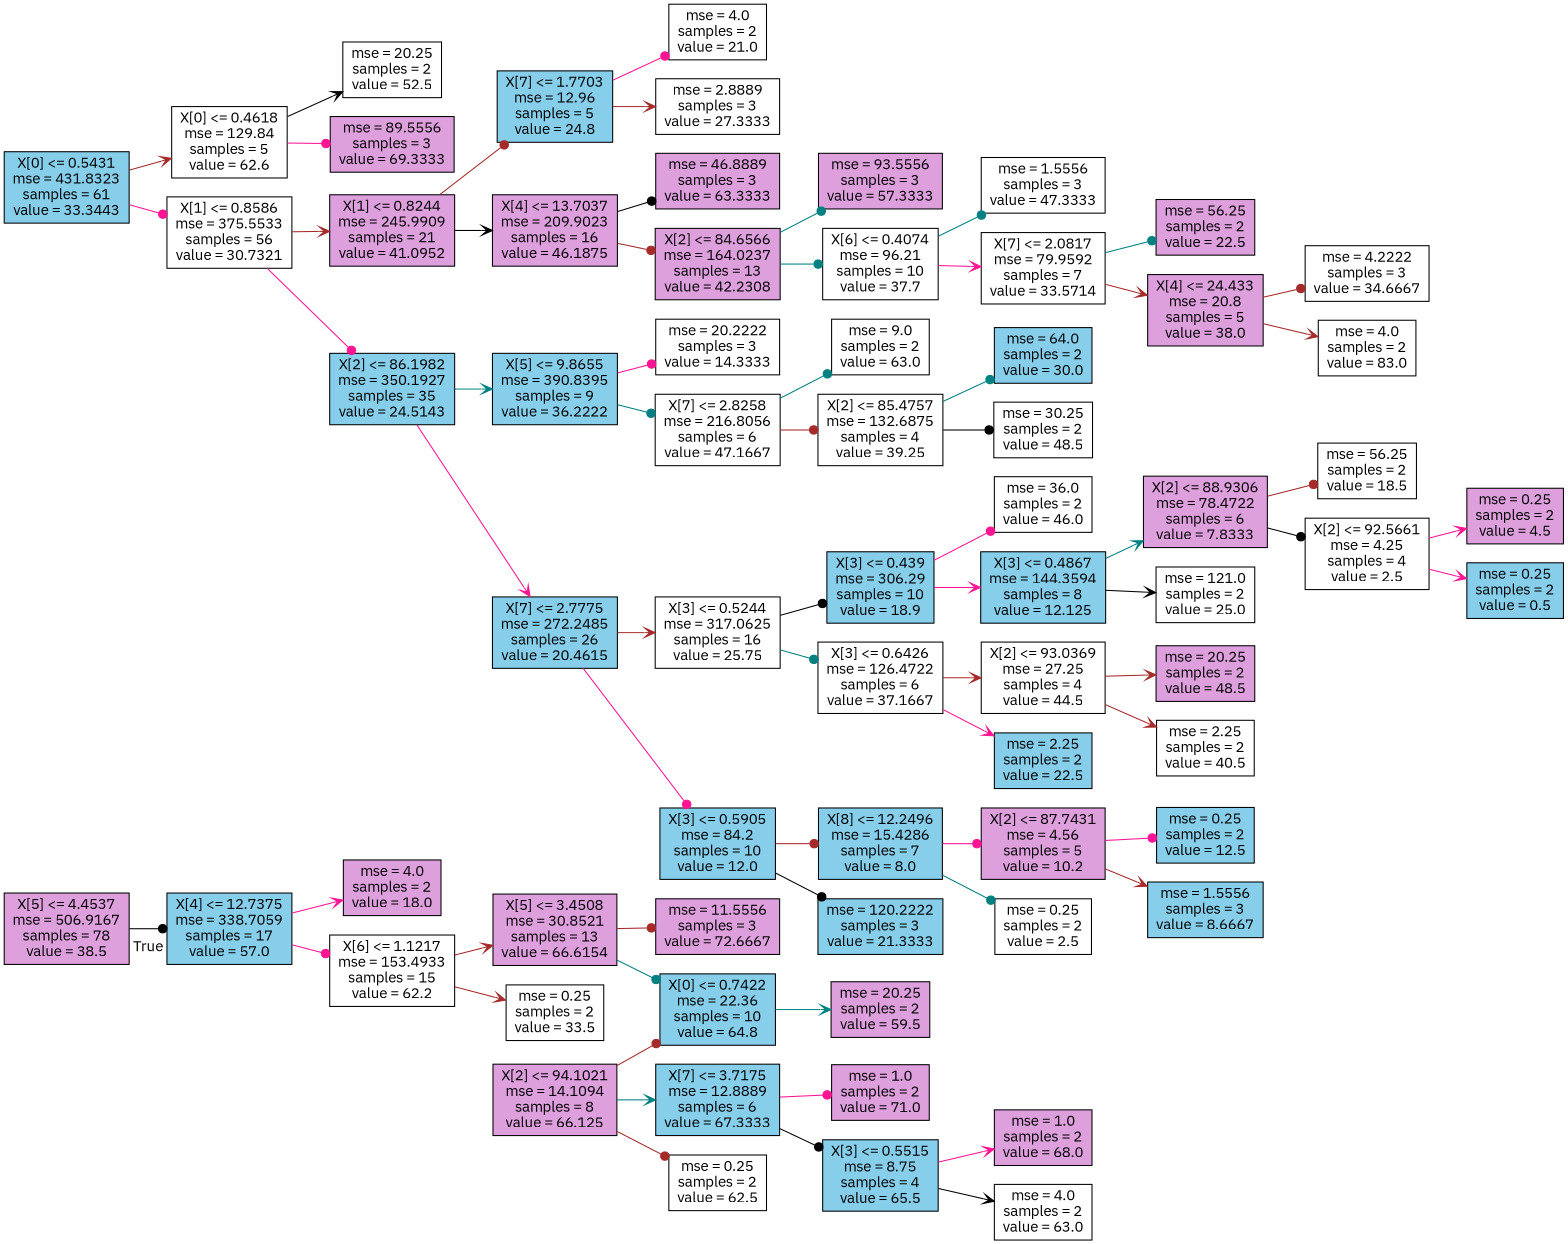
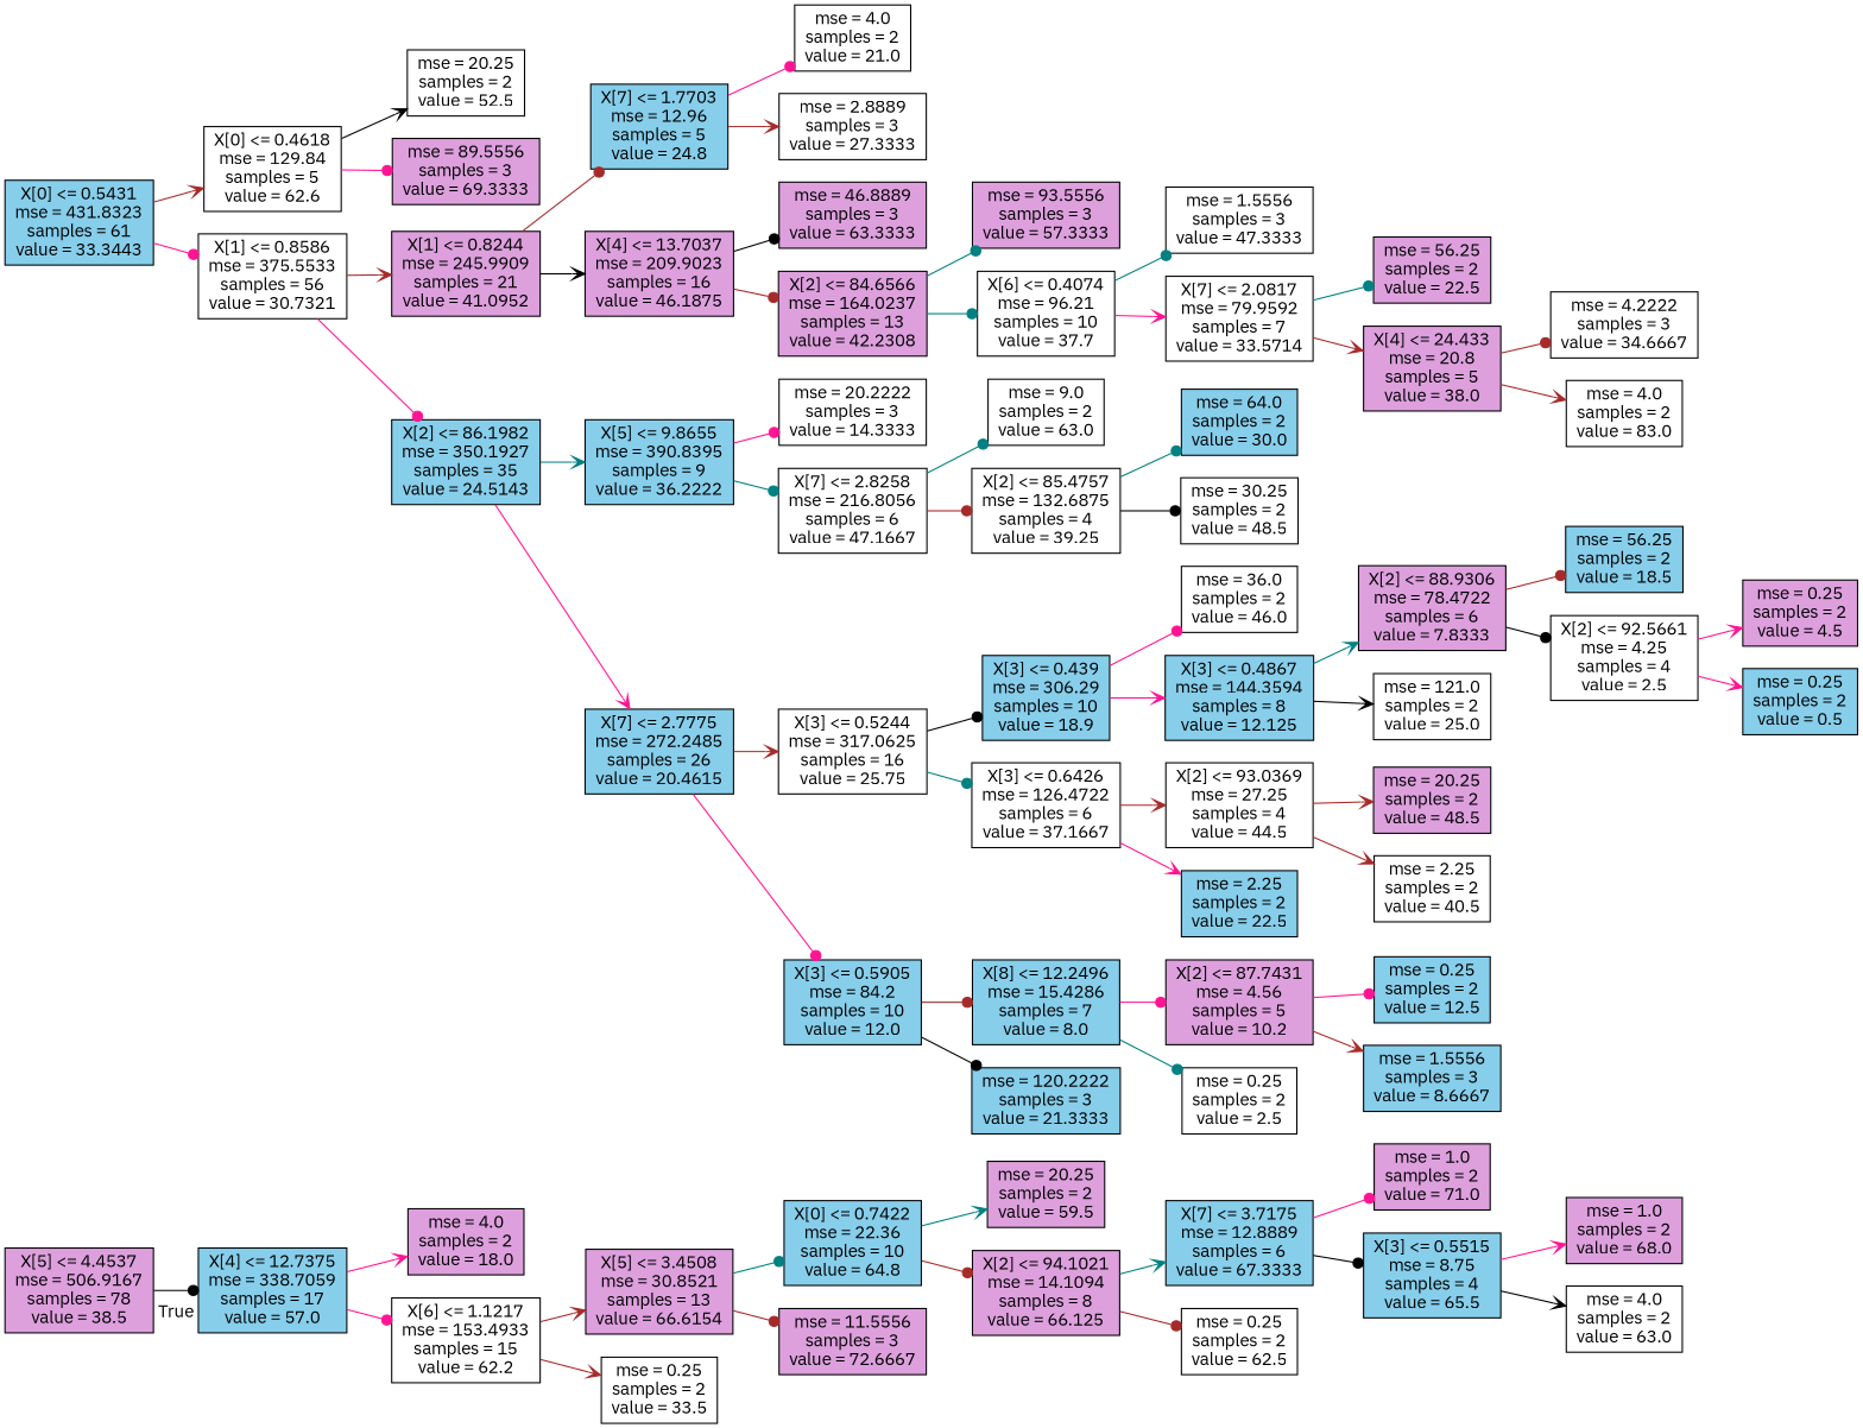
  digraph {
    fontname="IBM Plex Sans"
    rankdir=LR
    node [fillcolor=white fontname="IBM Plex Sans" shape=box style=filled]
    edge [arrowhead=dot color=brown fontname="IBM Plex Sans"]
    n1 [fillcolor=plum label="X[5] <= 4.4537\nmse = 506.9167\nsamples = 78\nvalue = 38.5"]
    n2 [fillcolor=skyblue label="X[4] <= 12.7375\nmse = 338.7059\nsamples = 17\nvalue = 57.0"]
    n3 [fillcolor=plum label="mse = 4.0\nsamples = 2\nvalue = 18.0"]
    n4 [label="X[6] <= 1.1217\nmse = 153.4933\nsamples = 15\nvalue = 62.2"]
    n5 [fillcolor=skyblue label="X[0] <= 0.5431\nmse = 431.8323\nsamples = 61\nvalue = 33.3443"]
    n6 [label="X[0] <= 0.4618\nmse = 129.84\nsamples = 5\nvalue = 62.6"]
    n7 [label="X[1] <= 0.8586\nmse = 375.5533\nsamples = 56\nvalue = 30.7321"]
    n8 [fillcolor=plum label="X[5] <= 3.4508\nmse = 30.8521\nsamples = 13\nvalue = 66.6154"]
    n9 [label="mse = 0.25\nsamples = 2\nvalue = 33.5"]
    n10 [fillcolor=skyblue label="X[0] <= 0.7422\nmse = 22.36\nsamples = 10\nvalue = 64.8"]
    n11 [fillcolor=plum label="mse = 11.5556\nsamples = 3\nvalue = 72.6667"]
    n12 [fillcolor=plum label="mse = 20.25\nsamples = 2\nvalue = 59.5"]
    n13 [fillcolor=plum label="X[2] <= 94.1021\nmse = 14.1094\nsamples = 8\nvalue = 66.125"]
    n14 [fillcolor=skyblue label="X[7] <= 3.7175\nmse = 12.8889\nsamples = 6\nvalue = 67.3333"]
    n15 [label="mse = 0.25\nsamples = 2\nvalue = 62.5"]
    n16 [fillcolor=plum label="mse = 1.0\nsamples = 2\nvalue = 71.0"]
    n17 [fillcolor=skyblue label="X[3] <= 0.5515\nmse = 8.75\nsamples = 4\nvalue = 65.5"]
    n18 [fillcolor=plum label="mse = 1.0\nsamples = 2\nvalue = 68.0"]
    n19 [label="mse = 4.0\nsamples = 2\nvalue = 63.0"]
    n20 [label="mse = 20.25\nsamples = 2\nvalue = 52.5"]
    n21 [fillcolor=plum label="mse = 89.5556\nsamples = 3\nvalue = 69.3333"]
    n22 [fillcolor=plum label="X[1] <= 0.8244\nmse = 245.9909\nsamples = 21\nvalue = 41.0952"]
    n23 [fillcolor=skyblue label="X[2] <= 86.1982\nmse = 350.1927\nsamples = 35\nvalue = 24.5143"]
    n24 [fillcolor=skyblue label="X[7] <= 1.7703\nmse = 12.96\nsamples = 5\nvalue = 24.8"]
    n25 [fillcolor=plum label="X[4] <= 13.7037\nmse = 209.9023\nsamples = 16\nvalue = 46.1875"]
    n26 [fillcolor=skyblue label="X[5] <= 9.8655\nmse = 390.8395\nsamples = 9\nvalue = 36.2222"]
    n27 [fillcolor=skyblue label="X[7] <= 2.7775\nmse = 272.2485\nsamples = 26\nvalue = 20.4615"]
    n28 [label="mse = 4.0\nsamples = 2\nvalue = 21.0"]
    n29 [label="mse = 2.8889\nsamples = 3\nvalue = 27.3333"]
    n30 [fillcolor=plum label="mse = 46.8889\nsamples = 3\nvalue = 63.3333"]
    n31 [fillcolor=plum label="X[2] <= 84.6566\nmse = 164.0237\nsamples = 13\nvalue = 42.2308"]
    n32 [fillcolor=plum label="mse = 93.5556\nsamples = 3\nvalue = 57.3333"]
    n33 [label="X[6] <= 0.4074\nmse = 96.21\nsamples = 10\nvalue = 37.7"]
    n34 [label="mse = 1.5556\nsamples = 3\nvalue = 47.3333"]
    n35 [label="X[7] <= 2.0817\nmse = 79.9592\nsamples = 7\nvalue = 33.5714"]
    n36 [fillcolor=plum label="mse = 56.25\nsamples = 2\nvalue = 22.5"]
    n37 [fillcolor=plum label="X[4] <= 24.433\nmse = 20.8\nsamples = 5\nvalue = 38.0"]
    n38 [label="mse = 4.2222\nsamples = 3\nvalue = 34.6667"]
    n39 [label="mse = 4.0\nsamples = 2\nvalue = 83.0"]
    n40 [label="mse = 20.2222\nsamples = 3\nvalue = 14.3333"]
    n41 [label="X[7] <= 2.8258\nmse = 216.8056\nsamples = 6\nvalue = 47.1667"]
    n42 [label="X[3] <= 0.5244\nmse = 317.0625\nsamples = 16\nvalue = 25.75"]
    n43 [fillcolor=skyblue label="X[3] <= 0.5905\nmse = 84.2\nsamples = 10\nvalue = 12.0"]
    n44 [label="mse = 9.0\nsamples = 2\nvalue = 63.0"]
    n45 [label="X[2] <= 85.4757\nmse = 132.6875\nsamples = 4\nvalue = 39.25"]
    n46 [fillcolor=skyblue label="mse = 64.0\nsamples = 2\nvalue = 30.0"]
    n47 [label="mse = 30.25\nsamples = 2\nvalue = 48.5"]
    n48 [fillcolor=skyblue label="X[3] <= 0.439\nmse = 306.29\nsamples = 10\nvalue = 18.9"]
    n49 [label="X[3] <= 0.6426\nmse = 126.4722\nsamples = 6\nvalue = 37.1667"]
    n50 [fillcolor=skyblue label="X[8] <= 12.2496\nmse = 15.4286\nsamples = 7\nvalue = 8.0"]
    n51 [fillcolor=skyblue label="mse = 120.2222\nsamples = 3\nvalue = 21.3333"]
    n52 [label="mse = 36.0\nsamples = 2\nvalue = 46.0"]
    n53 [fillcolor=skyblue label="X[3] <= 0.4867\nmse = 144.3594\nsamples = 8\nvalue = 12.125"]
    n54 [label="X[2] <= 93.0369\nmse = 27.25\nsamples = 4\nvalue = 44.5"]
    n55 [fillcolor=skyblue label="mse = 2.25\nsamples = 2\nvalue = 22.5"]
    n56 [fillcolor=plum label="X[2] <= 88.9306\nmse = 78.4722\nsamples = 6\nvalue = 7.8333"]
    n57 [label="mse = 121.0\nsamples = 2\nvalue = 25.0"]
-   n58 [label="mse = 56.25\nsamples = 2\nvalue = 18.5"]
+   n58 [fillcolor=skyblue label="mse = 56.25\nsamples = 2\nvalue = 18.5"]
    n59 [label="X[2] <= 92.5661\nmse = 4.25\nsamples = 4\nvalue = 2.5"]
    n60 [fillcolor=plum label="mse = 0.25\nsamples = 2\nvalue = 4.5"]
    n61 [fillcolor=skyblue label="mse = 0.25\nsamples = 2\nvalue = 0.5"]
    n62 [fillcolor=plum label="mse = 20.25\nsamples = 2\nvalue = 48.5"]
    n63 [label="mse = 2.25\nsamples = 2\nvalue = 40.5"]
    n64 [fillcolor=plum label="X[2] <= 87.7431\nmse = 4.56\nsamples = 5\nvalue = 10.2"]
    n65 [label="mse = 0.25\nsamples = 2\nvalue = 2.5"]
    n66 [fillcolor=skyblue label="mse = 0.25\nsamples = 2\nvalue = 12.5"]
    n67 [fillcolor=skyblue label="mse = 1.5556\nsamples = 3\nvalue = 8.6667"]
    n1 -> n2 [color=black headlabel=True labelangle=45 labeldistance=2.5]
    n2 -> n3 [arrowhead=vee color=deeppink]
    n2 -> n4 [color=deeppink]
    n4 -> n8 [arrowhead=vee]
    n4 -> n9 [arrowhead=vee]
    n5 -> n6 [arrowhead=vee]
    n5 -> n7 [color=deeppink]
    n6 -> n20 [arrowhead=vee color=black]
    n6 -> n21 [color=deeppink]
    n7 -> n22 [arrowhead=vee]
    n7 -> n23 [color=deeppink]
    n8 -> n10 [color=teal]
    n8 -> n11
    n10 -> n12 [arrowhead=vee color=teal]
-   n13 -> n10
+   n10 -> n13
    n13 -> n14 [arrowhead=vee color=teal]
    n13 -> n15
    n14 -> n16 [color=deeppink]
    n14 -> n17 [color=black]
    n17 -> n18 [arrowhead=vee color=deeppink]
    n17 -> n19 [arrowhead=vee color=black]
    n22 -> n24
    n22 -> n25 [arrowhead=vee color=black]
    n23 -> n26 [arrowhead=vee color=teal]
    n23 -> n27 [arrowhead=vee color=deeppink]
    n24 -> n28 [color=deeppink]
    n24 -> n29 [arrowhead=vee]
    n25 -> n30 [color=black]
    n25 -> n31
    n26 -> n40 [color=deeppink]
    n26 -> n41 [color=teal]
    n27 -> n42 [arrowhead=vee]
    n27 -> n43 [color=deeppink]
    n31 -> n32 [color=teal]
    n31 -> n33 [color=teal]
    n33 -> n34 [color=teal]
    n33 -> n35 [arrowhead=vee color=deeppink]
    n35 -> n36 [color=teal]
    n35 -> n37 [arrowhead=vee]
    n37 -> n38
    n37 -> n39 [arrowhead=vee]
    n41 -> n44 [color=teal]
    n41 -> n45
    n42 -> n48 [color=black]
    n42 -> n49 [color=teal]
    n43 -> n50
    n43 -> n51 [color=black]
    n45 -> n46 [color=teal]
    n45 -> n47 [color=black]
    n48 -> n52 [color=deeppink]
    n48 -> n53 [arrowhead=vee color=deeppink]
    n49 -> n54 [arrowhead=vee]
    n49 -> n55 [arrowhead=vee color=deeppink]
    n50 -> n64 [color=deeppink]
    n50 -> n65 [color=teal]
    n53 -> n56 [arrowhead=vee color=teal]
    n53 -> n57 [arrowhead=vee color=black]
    n54 -> n62 [arrowhead=vee]
    n54 -> n63 [arrowhead=vee]
    n56 -> n58
    n56 -> n59 [color=black]
    n59 -> n60 [arrowhead=vee color=deeppink]
    n59 -> n61 [arrowhead=vee color=deeppink]
    n64 -> n66 [color=deeppink]
    n64 -> n67 [arrowhead=vee]
  }
